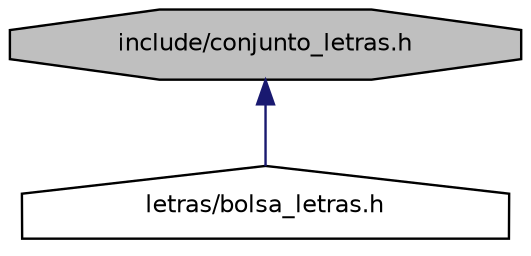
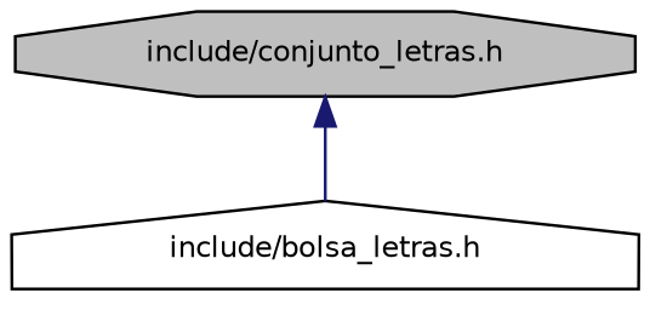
  digraph {
    node [color=black fontname=Helvetica fontsize=10 style=filled]
    n1 [fillcolor=grey75 fontcolor=black height=0.2 label="include/conjunto_letras.h" shape=octagon width=0.4]
-   n2 [fillcolor=white height=0.2 label="letras/bolsa_letras.h" shape=house width=0.4]
+   n2 [fillcolor=white height=0.2 label="include/bolsa_letras.h" shape=house width=0.4]
    n1 -> n2 [color=midnightblue dir=back fontname=Helvetica fontsize=10 labelfontname=Helvetica labelfontsize=10 style=solid]
  }
